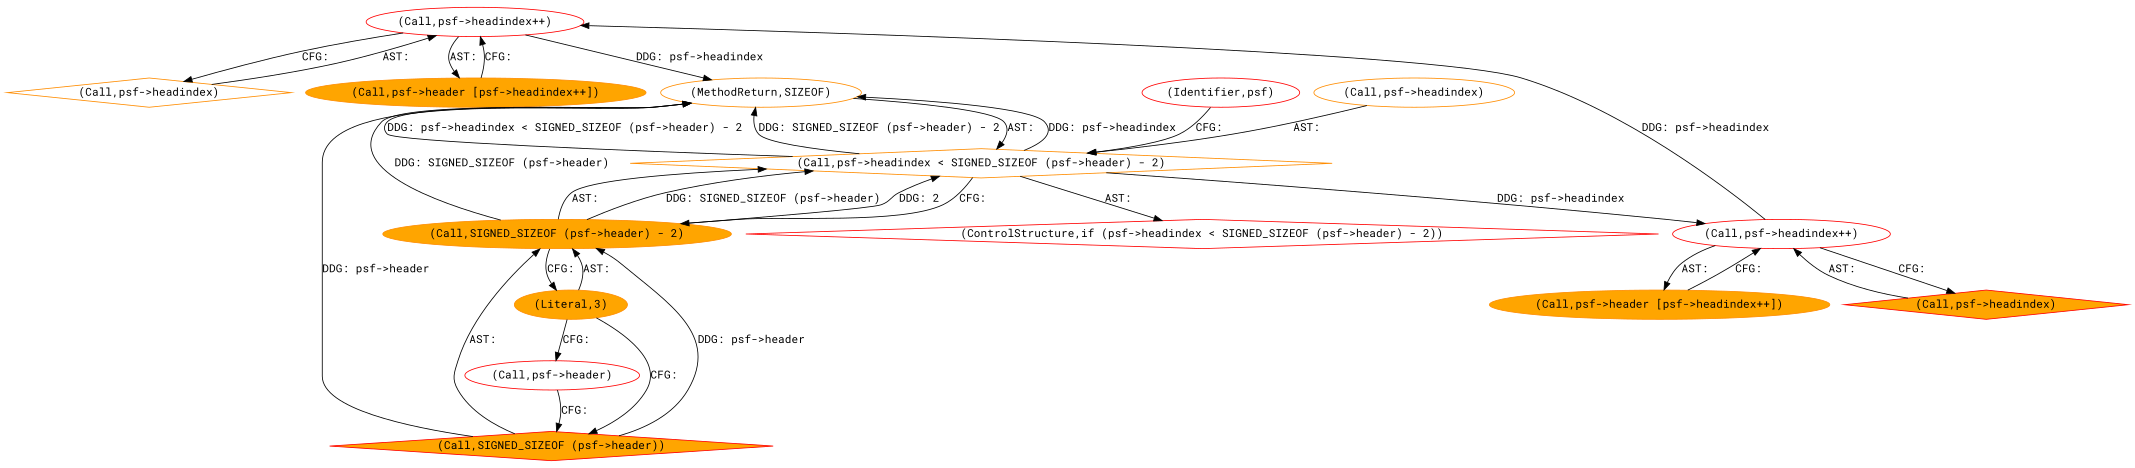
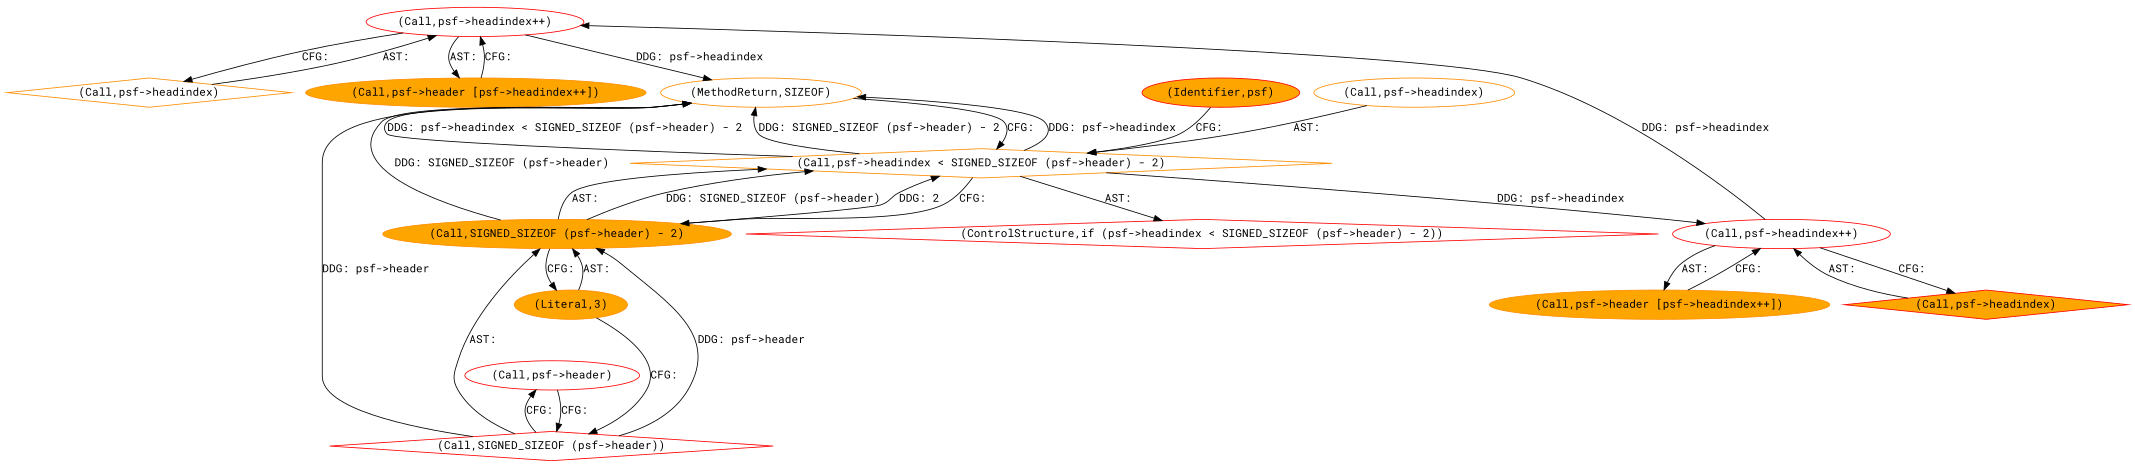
  digraph {
    fontname="Roboto Mono"
    node [color=darkorange fillcolor=white fontname="Roboto Mono" shape=ellipse style=filled]
    edge [fontname="Roboto Mono"]
    n1 [color=red label="(Call,psf->headindex++)"]
    n2 [label="(Call,psf->headindex)" shape=diamond]
    n3 [fillcolor=orange label="(Call,psf->header [psf->headindex++])"]
    n4 [label="(MethodReturn,SIZEOF)"]
    n5 [label="(Call,psf->headindex < SIGNED_SIZEOF (psf->header) - 2)" shape=diamond]
    n6 [color=red label="(Call,psf->headindex++)"]
    n7 [fillcolor=orange label="(Call,psf->header [psf->headindex++])"]
    n8 [color=red fillcolor=orange label="(Call,psf->headindex)" shape=diamond]
    n9 [fillcolor=orange label="(Call,SIGNED_SIZEOF (psf->header) - 2)"]
    n10 [color=red label="(ControlStructure,if (psf->headindex < SIGNED_SIZEOF (psf->header) - 2))" shape=diamond]
    n11 [fillcolor=orange label="(Literal,3)"]
-   n12 [color=red fillcolor=orange label="(Call,SIGNED_SIZEOF (psf->header))" shape=diamond]
+   n12 [color=red label="(Call,SIGNED_SIZEOF (psf->header))" shape=diamond]
    n13 [color=red label="(Call,psf->header)"]
-   n14 [color=red label="(Identifier,psf)"]
+   n14 [color=red fillcolor=orange label="(Identifier,psf)"]
    n15 [label="(Call,psf->headindex)"]
    n1 -> n2 [label="CFG: "]
    n1 -> n3 [label="AST: "]
    n1 -> n4 [label="DDG: psf->headindex"]
    n2 -> n1 [label="AST: "]
    n3 -> n1 [label="CFG: "]
-   n4 -> n5 [label="AST: "]
+   n4 -> n5 [label="CFG: "]
    n5 -> n4 [label="DDG: psf->headindex"]
    n5 -> n4 [label="DDG: psf->headindex < SIGNED_SIZEOF (psf->header) - 2"]
    n5 -> n4 [label="DDG: SIGNED_SIZEOF (psf->header) - 2"]
    n5 -> n6 [label="DDG: psf->headindex"]
    n5 -> n9 [label="CFG: "]
    n5 -> n10 [label="AST: "]
    n6 -> n1 [label="DDG: psf->headindex"]
    n6 -> n7 [label="AST: "]
    n6 -> n8 [label="CFG: "]
    n7 -> n6 [label="CFG: "]
    n8 -> n6 [label="AST: "]
    n9 -> n4 [label="DDG: SIGNED_SIZEOF (psf->header)"]
    n9 -> n5 [label="AST: "]
    n9 -> n5 [label="DDG: SIGNED_SIZEOF (psf->header)"]
    n9 -> n5 [label="DDG: 2"]
    n9 -> n11 [label="CFG: "]
    n11 -> n9 [label="AST: "]
    n11 -> n12 [label="CFG: "]
    n12 -> n4 [label="DDG: psf->header"]
    n12 -> n9 [label="AST: "]
    n12 -> n9 [label="DDG: psf->header"]
-   n11 -> n13 [label="CFG: "]
+   n12 -> n13 [label="CFG: "]
    n13 -> n12 [label="CFG: "]
    n14 -> n5 [label="CFG: "]
    n15 -> n5 [label="AST: "]
  }
